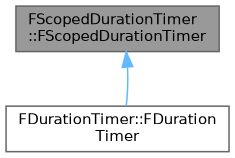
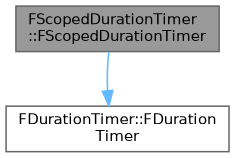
  digraph {
    rankdir=TB
    node [fontname=Helvetica fontsize=10 shape=box style=filled]
    n1 [color=gray40 fillcolor=grey60 fontcolor=black height=0.2 label="FScopedDurationTimer\l::FScopedDurationTimer" width=0.4]
    n2 [color=grey40 fillcolor=white height=0.2 label="FDurationTimer::FDuration\lTimer" width=0.4]
-   n2 -> n1 [color=steelblue1 fontname=Helvetica fontsize=10 labelfontname=Helvetica labelfontsize=10 style=solid]
+   n1 -> n2 [color=steelblue1 fontname=Helvetica fontsize=10 labelfontname=Helvetica labelfontsize=10 style=solid]
  }
